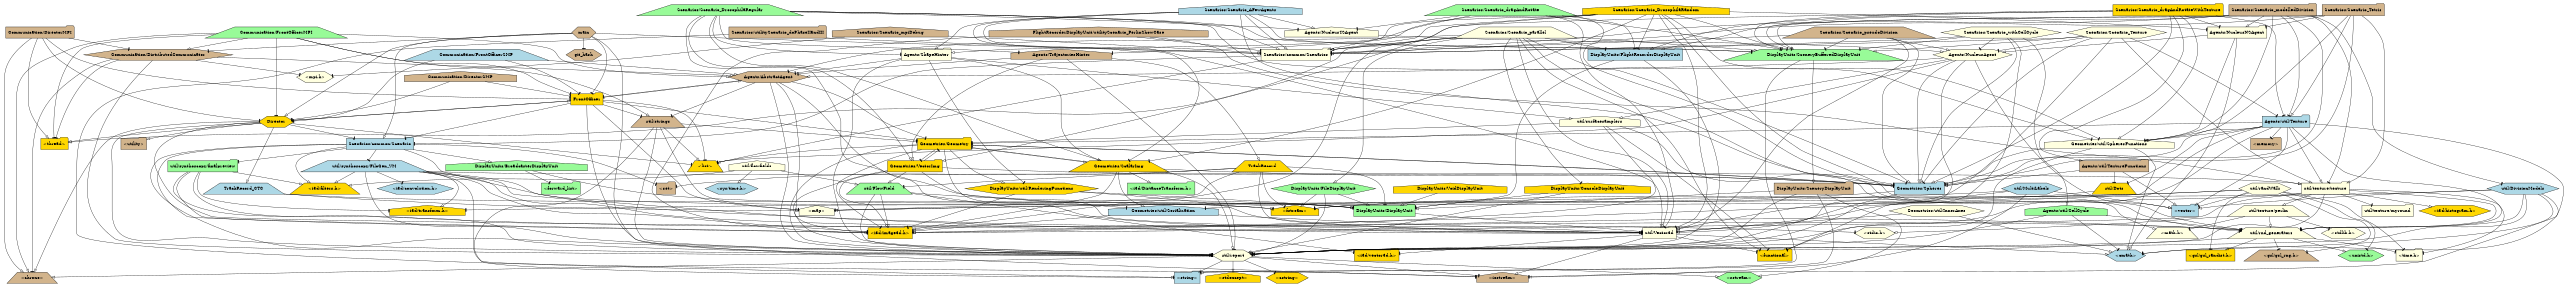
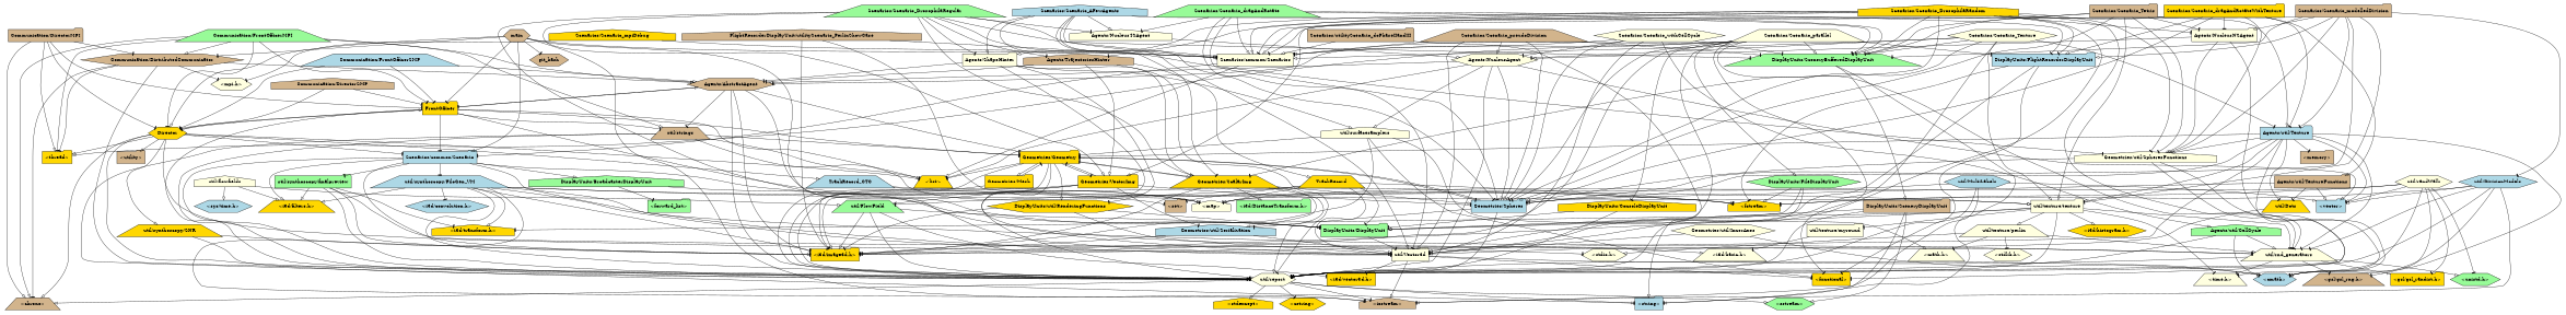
  digraph {
    node [fillcolor=lightyellow shape=folder style=filled]
    edge [arrowhead=tee]
    n1 [fillcolor=tan label=main shape=hexagon]
    n2 [fillcolor=tan label="<iostream>" shape=house]
+   n3 [label="<i3d/basic.h>" shape=trapezium]
    n4 [fillcolor=tan label=git_hash shape=hexagon]
    n5 [fillcolor=tan label="Communication/DistributedCommunicator" shape=hexagon]
    n6 [fillcolor=lightblue label="Scenarios/common/Scenario"]
    n7 [label="Scenarios/common/Scenarios"]
    n8 [fillcolor=gold label=Director shape=hexagon]
    n9 [fillcolor=gold label=FrontOfficer]
    n10 [fillcolor=tan label="<chrono>" shape=trapezium]
    n11 [fillcolor=gold label="<thread>"]
    n12 [label="util/report" shape=hexagon]
    n13 [fillcolor=tan label="Agents/AbstractAgent" shape=hexagon]
    n14 [label="<mpi.h>" shape=hexagon]
    n15 [label="util/Vector3d"]
    n16 [fillcolor=gold label="<i3d/image3d.h>"]
    n17 [fillcolor=palegreen label="util/synthoscopy/finalpreview"]
    n18 [fillcolor=lightblue label="util/synthoscopy/FiloGen_VM" shape=trapezium]
    n19 [fillcolor=gold label="<i3d/filters.h>" shape=trapezium]
    n20 [fillcolor=palegreen label="DisplayUnits/BroadcasterDisplayUnit" shape=house]
    n21 [fillcolor=tan label="<set>"]
    n22 [fillcolor=gold label="<list>" shape=trapezium]
+   n23 [fillcolor=gold label="util/synthoscopy/SNR" shape=trapezium]
    n24 [fillcolor=tan label="<utility>"]
    n25 [fillcolor=lightblue label=TrackRecord_CTC shape=trapezium]
    n26 [label="<map>" shape=house]
    n27 [fillcolor=gold label="Geometries/Geometry"]
    n28 [fillcolor=tan label="util/strings" shape=trapezium]
    n29 [fillcolor=palegreen label="<sstream>" shape=hexagon]
    n30 [fillcolor=gold label="<stdexcept>" shape=house]
    n31 [fillcolor=gold label="<cstring>" shape=hexagon]
    n32 [fillcolor=lightblue label="<string>"]
    n33 [fillcolor=palegreen label="DisplayUnits/DisplayUnit"]
    n34 [fillcolor=gold label="<functional>"]
    n35 [fillcolor=lightblue label="<cmath>" shape=hexagon]
    n36 [fillcolor=gold label="<i3d/vector3d.h>"]
    n37 [fillcolor=gold label="<i3d/transform.h>" shape=house]
    n38 [label="util/rnd_generators" shape=trapezium]
    n39 [label="util/texture/texture"]
    n40 [label="<stdio.h>" shape=hexagon]
    n41 [fillcolor=gold label="<fstream>" shape=house]
    n42 [fillcolor=lightblue label="<i3d/convolution.h>" shape=hexagon]
    n43 [fillcolor=palegreen label="<forward_list>"]
    n44 [fillcolor=lightblue label="Geometries/Spheres"]
    n45 [fillcolor=gold label="Geometries/VectorImg"]
    n46 [fillcolor=gold label="Geometries/ScalarImg" shape=trapezium]
    n47 [fillcolor=gold label="DisplayUnits/util/RenderingFunctions" shape=hexagon]
+   n48 [fillcolor=gold label="Geometries/Mesh"]
    n49 [fillcolor=tan label="FlightRecorderDisplayUnit/utilityScenario_PerlinShowCase" shape=house]
    n50 [label="util/texture/myround"]
-   n51 [label="<time.h>"]
+   n51 [label="<time.h>" shape=trapezium]
    n52 [fillcolor=gold label="<i3d/histogram.h>" shape=hexagon]
    n53 [label="util/texture/perlin" shape=trapezium]
    n54 [fillcolor=tan label="<gsl/gsl_rng.h>" shape=trapezium]
    n55 [fillcolor=gold label="<gsl/gsl_randist.h>"]
    n56 [fillcolor=palegreen label="<unistd.h>" shape=hexagon]
    n57 [label="<math.h>" shape=trapezium]
    n58 [label="<stdlib.h>" shape=hexagon]
    n59 [fillcolor=tan label="Agents/util/TextureFunctions"]
    n60 [fillcolor=gold label="util/Dots" shape=trapezium]
    n61 [fillcolor=lightblue label="<vector>"]
    n62 [fillcolor=lightblue label="Geometries/util/Serialization" shape=house]
    n63 [fillcolor=tan label="Agents/TrajectoriesHinter" shape=house]
    n64 [fillcolor=gold label=TrackRecord shape=trapezium]
    n65 [fillcolor=palegreen label="util/FlowField" shape=trapezium]
    n66 [fillcolor=lightblue label="Communication/FrontOfficerSMP" shape=trapezium]
    n67 [fillcolor=lightblue label="Scenarios/Scenario_AFewAgents" shape=house]
    n68 [fillcolor=palegreen label="DisplayUnits/SceneryBufferedDisplayUnit" shape=trapezium]
    n69 [label="Agents/Nucleus4SAgent" shape=house]
    n70 [label="Agents/ShapeHinter"]
    n71 [fillcolor=tan label="DisplayUnits/SceneryDisplayUnit"]
    n72 [fillcolor=palegreen label="<i3d/DistanceTransform.h>"]
    n73 [label="Agents/NucleusAgent" shape=hexagon]
    n74 [label="util/surfacesamplers" shape=house]
    n75 [label="Scenarios/Scenario_parallel" shape=trapezium]
    n76 [fillcolor=gold label="DisplayUnits/ConsoleDisplayUnit" shape=house]
    n77 [fillcolor=palegreen label="DisplayUnits/FileDisplayUnit" shape=hexagon]
    n78 [fillcolor=lightblue label="DisplayUnits/FlightRecorderDisplayUnit"]
    n79 [label="Geometries/util/SpheresFunctions" shape=house]
    n80 [fillcolor=palegreen label="Agents/util/CellCycle" shape=house]
    n81 [fillcolor=tan label="Scenarios/utilityScenario_doPhaseIIandIII"]
    n82 [fillcolor=tan label="Scenarios/Scenario_modelledDivision"]
    n83 [label="Agents/NucleusNSAgent"]
    n84 [fillcolor=lightblue label="Agents/util/Texture"]
    n85 [fillcolor=lightblue label="util/DivisionModels" shape=hexagon]
    n86 [fillcolor=tan label="<memory>"]
    n87 [label="util/randWalk" shape=hexagon]
    n88 [label="util/flowfields" shape=house]
    n89 [fillcolor=lightblue label="<sys/time.h>" shape=hexagon]
    n90 [label="Scenarios/Scenario_withCellCycle" shape=hexagon]
-   n91 [fillcolor=gold label="DisplayUnits/VoidDisplayUnit" shape=house]
    n92 [fillcolor=palegreen label="Scenarios/Scenario_DrosophilaRegular" shape=trapezium]
-   n93 [fillcolor=tan label="Scenarios/Scenario_mpiDebug" shape=house]
+   n93 [fillcolor=gold label="Scenarios/Scenario_mpiDebug" shape=house]
    n94 [fillcolor=tan label="Communication/DirectorSMP" shape=house]
    n95 [fillcolor=palegreen label="Scenarios/Scenario_dragAndRotate" shape=trapezium]
    n96 [fillcolor=palegreen label="Communication/FrontOfficerMPI" shape=trapezium]
    n97 [fillcolor=gold label="Scenarios/Scenario_DrosophilaRandom" shape=house]
    n98 [label="Scenarios/Scenario_Texture" shape=hexagon]
    n99 [label="Geometries/util/InnerAxes" shape=hexagon]
    n100 [fillcolor=gold label="Scenarios/Scenario_dragAndRotateWithTexture"]
    n101 [fillcolor=lightblue label="util/MultiLabels" shape=hexagon]
    n102 [fillcolor=tan label="Scenarios/Scenario_Tetris"]
    n103 [fillcolor=tan label="Communication/DirectorMPI"]
    n104 [fillcolor=tan label="Scenarios/Scenario_pseudoDivision" shape=trapezium]
    n1 -> n2
+   n1 -> n3 [arrowhead=onormal]
    n1 -> n4
    n1 -> n5
    n1 -> n6 [arrowhead=onormal]
    n1 -> n7
    n1 -> n8 [arrowhead=onormal]
    n1 -> n9
    n5 -> n10
    n5 -> n11
    n5 -> n12 [arrowhead=onormal]
    n5 -> n13 [arrowhead=onormal]
    n5 -> n14
    n6 -> n12
    n6 -> n15
    n6 -> n16
    n6 -> n17
    n6 -> n18
    n6 -> n19 [arrowhead=onormal]
    n6 -> n20 [arrowhead=onormal]
    n6 -> n21
    n7 -> n6
    n7 -> n22 [arrowhead=onormal]
    n8 -> n6
    n8 -> n9 [arrowhead=onormal]
    n8 -> n10 [arrowhead=onormal]
    n8 -> n11 [arrowhead=onormal]
    n8 -> n12
    n8 -> n15
    n8 -> n22
+   n8 -> n23 [arrowhead=onormal]
    n8 -> n24 [arrowhead=onormal]
    n8 -> n25 [arrowhead=onormal]
    n9 -> n6
    n9 -> n8
    n9 -> n12
    n9 -> n13 [arrowhead=onormal]
    n9 -> n22
    n9 -> n26 [arrowhead=onormal]
    n9 -> n27
    n9 -> n28
    n12 -> n2
    n12 -> n10 [arrowhead=onormal]
    n12 -> n29 [arrowhead=onormal]
    n12 -> n30 [arrowhead=onormal]
    n12 -> n31
    n12 -> n32 [arrowhead=onormal]
    n13 -> n9
    n13 -> n12 [arrowhead=onormal]
    n13 -> n16
    n13 -> n27
    n13 -> n28
    n13 -> n33
    n15 -> n2 [arrowhead=onormal]
    n15 -> n34
    n15 -> n35 [arrowhead=onormal]
    n15 -> n36
    n17 -> n12
    n17 -> n16 [arrowhead=onormal]
    n17 -> n19 [arrowhead=onormal]
    n17 -> n37
    n17 -> n38
    n18 -> n2
    n18 -> n12
    n18 -> n16
    n18 -> n19 [arrowhead=onormal]
    n18 -> n37 [arrowhead=onormal]
    n18 -> n38
    n18 -> n39 [arrowhead=onormal]
    n18 -> n40
    n18 -> n41 [arrowhead=onormal]
    n18 -> n42
    n20 -> n33
    n20 -> n43
+   n23 -> n12 [arrowhead=onormal]
+   n23 -> n16
    n25 -> n26 [arrowhead=onormal]
    n25 -> n41
    n27 -> n12 [arrowhead=onormal]
    n27 -> n15 [arrowhead=onormal]
    n27 -> n16
    n27 -> n22
    n27 -> n44
    n27 -> n45
    n27 -> n46 [arrowhead=onormal]
    n27 -> n47 [arrowhead=onormal]
+   n27 -> n48 [arrowhead=onormal]
    n28 -> n12 [arrowhead=onormal]
    n28 -> n22 [arrowhead=onormal]
    n28 -> n26
    n28 -> n27
    n28 -> n32
    n33 -> n15
    n38 -> n12 [arrowhead=onormal]
    n38 -> n51
    n38 -> n54
    n38 -> n55 [arrowhead=onormal]
    n38 -> n56 [arrowhead=onormal]
    n39 -> n12
    n39 -> n16 [arrowhead=onormal]
    n39 -> n37
    n39 -> n38
    n39 -> n50
    n39 -> n51
    n39 -> n52 [arrowhead=onormal]
    n39 -> n53 [arrowhead=onormal]
    n44 -> n12
    n44 -> n27
    n44 -> n62
    n45 -> n12
    n45 -> n16 [arrowhead=onormal]
    n45 -> n27
    n45 -> n44
    n45 -> n62
    n45 -> n65 [arrowhead=onormal]
    n46 -> n12 [arrowhead=onormal]
    n46 -> n16 [arrowhead=onormal]
    n46 -> n27
    n46 -> n44 [arrowhead=onormal]
    n46 -> n62 [arrowhead=onormal]
    n46 -> n72 [arrowhead=onormal]
    n47 -> n15
    n47 -> n16
    n47 -> n33 [arrowhead=onormal]
+   n48 -> n12 [arrowhead=onormal]
+   n48 -> n27
    n49 -> n7
    n49 -> n16
    n49 -> n39 [arrowhead=onormal]
+   n50 -> n3
    n53 -> n38 [arrowhead=onormal]
    n53 -> n40 [arrowhead=onormal]
    n53 -> n57
    n53 -> n58
    n59 -> n44 [arrowhead=onormal]
    n59 -> n60
    n59 -> n61 [arrowhead=onormal]
    n60 -> n15 [arrowhead=onormal]
    n62 -> n15 [arrowhead=onormal]
    n62 -> n16
    n63 -> n12
    n63 -> n13
    n63 -> n45 [arrowhead=onormal]
    n63 -> n64 [arrowhead=onormal]
    n64 -> n15 [arrowhead=onormal]
    n64 -> n21
    n64 -> n26 [arrowhead=onormal]
    n64 -> n33
    n64 -> n41
    n64 -> n65
    n65 -> n12 [arrowhead=onormal]
    n65 -> n16 [arrowhead=onormal]
    n65 -> n33 [arrowhead=onormal]
    n65 -> n36
    n66 -> n8
    n66 -> n9
    n66 -> n13 [arrowhead=onormal]
    n67 -> n7 [arrowhead=onormal]
    n67 -> n15 [arrowhead=onormal]
    n67 -> n44
    n67 -> n46
    n67 -> n68
    n67 -> n69 [arrowhead=onormal]
    n67 -> n70 [arrowhead=onormal]
    n68 -> n32 [arrowhead=onormal]
    n68 -> n71 [arrowhead=onormal]
    n69 -> n73 [arrowhead=onormal]
    n70 -> n12 [arrowhead=onormal]
    n70 -> n13
    n70 -> n46 [arrowhead=onormal]
    n70 -> n47
    n70 -> n74 [arrowhead=onormal]
    n71 -> n12
    n71 -> n29 [arrowhead=onormal]
    n71 -> n32
    n71 -> n33 [arrowhead=onormal]
    n73 -> n12
    n73 -> n13 [arrowhead=onormal]
    n73 -> n22
    n73 -> n44 [arrowhead=onormal]
    n73 -> n61 [arrowhead=onormal]
    n73 -> n74 [arrowhead=onormal]
    n74 -> n16 [arrowhead=onormal]
    n74 -> n27
    n74 -> n34
    n74 -> n57 [arrowhead=onormal]
    n75 -> n7 [arrowhead=onormal]
    n75 -> n11 [arrowhead=onormal]
    n75 -> n13
    n75 -> n15 [arrowhead=onormal]
    n75 -> n16 [arrowhead=onormal]
    n75 -> n34
    n75 -> n38
    n75 -> n44
    n75 -> n68 [arrowhead=onormal]
    n75 -> n76
    n75 -> n77 [arrowhead=onormal]
    n75 -> n78
    n76 -> n12 [arrowhead=onormal]
    n76 -> n33
    n77 -> n12
    n77 -> n33 [arrowhead=onormal]
    n77 -> n41 [arrowhead=onormal]
    n78 -> n12 [arrowhead=onormal]
-   n78 -> n33
+   n78 -> n33 [arrowhead=onormal]
+   n78 -> n41
    n79 -> n34
    n79 -> n35 [arrowhead=onormal]
    n79 -> n44 [arrowhead=onormal]
    n80 -> n12 [arrowhead=onormal]
    n80 -> n35
    n80 -> n38 [arrowhead=onormal]
    n81 -> n7 [arrowhead=onormal]
    n81 -> n32 [arrowhead=onormal]
    n82 -> n7
    n82 -> n39
    n82 -> n44 [arrowhead=onormal]
    n82 -> n68
    n82 -> n78 [arrowhead=onormal]
    n82 -> n79 [arrowhead=onormal]
    n82 -> n83 [arrowhead=onormal]
    n82 -> n84
    n82 -> n85
    n83 -> n35 [arrowhead=onormal]
    n83 -> n73 [arrowhead=onormal]
    n83 -> n79 [arrowhead=onormal]
    n84 -> n12 [arrowhead=onormal]
    n84 -> n16
    n84 -> n27
    n84 -> n35
    n84 -> n38
    n84 -> n39 [arrowhead=onormal]
    n84 -> n44
    n84 -> n60
    n84 -> n61 [arrowhead=onormal]
    n84 -> n79 [arrowhead=onormal]
    n84 -> n86
    n85 -> n2
    n85 -> n12 [arrowhead=onormal]
    n85 -> n35
    n85 -> n38
    n85 -> n41
    n85 -> n61 [arrowhead=onormal]
    n87 -> n26 [arrowhead=onormal]
    n87 -> n41
    n87 -> n51
    n87 -> n54
    n87 -> n55
    n87 -> n56
    n87 -> n61
    n88 -> n19 [arrowhead=onormal]
    n88 -> n65 [arrowhead=onormal]
    n88 -> n89 [arrowhead=onormal]
    n90 -> n7
    n90 -> n15 [arrowhead=onormal]
    n90 -> n44 [arrowhead=onormal]
    n90 -> n68
    n90 -> n73
    n90 -> n80 [arrowhead=onormal]
-   n91 -> n33 [arrowhead=onormal]
    n92 -> n7 [arrowhead=onormal]
    n92 -> n15 [arrowhead=onormal]
    n92 -> n45 [arrowhead=onormal]
    n92 -> n46 [arrowhead=onormal]
    n92 -> n63
    n92 -> n68
    n92 -> n69
    n92 -> n70
    n92 -> n79
    n93 -> n7 [arrowhead=onormal]
    n93 -> n14
    n94 -> n8
    n94 -> n9
    n95 -> n7 [arrowhead=onormal]
    n95 -> n15
    n95 -> n44
    n95 -> n68
    n95 -> n69
    n95 -> n78
    n96 -> n5 [arrowhead=onormal]
    n96 -> n8
    n96 -> n9
    n96 -> n10 [arrowhead=onormal]
    n96 -> n11
    n96 -> n13 [arrowhead=onormal]
    n96 -> n28 [arrowhead=onormal]
    n97 -> n7 [arrowhead=onormal]
    n97 -> n15
    n97 -> n38
    n97 -> n45 [arrowhead=onormal]
    n97 -> n46
    n97 -> n63
    n97 -> n68
    n97 -> n70 [arrowhead=onormal]
    n97 -> n78
    n97 -> n79
    n97 -> n83
    n98 -> n7 [arrowhead=onormal]
    n98 -> n15 [arrowhead=onormal]
    n98 -> n39 [arrowhead=onormal]
    n98 -> n44
    n98 -> n68 [arrowhead=onormal]
    n98 -> n73
    n98 -> n84
    n99 -> n15
    n99 -> n35 [arrowhead=onormal]
    n100 -> n7 [arrowhead=onormal]
    n100 -> n44 [arrowhead=onormal]
    n100 -> n59 [arrowhead=onormal]
    n100 -> n68
    n100 -> n78 [arrowhead=onormal]
    n100 -> n79 [arrowhead=onormal]
    n100 -> n83
    n100 -> n84
    n101 -> n2 [arrowhead=onormal]
    n101 -> n26
    n101 -> n34
    n101 -> n61 [arrowhead=onormal]
    n102 -> n7
    n102 -> n39 [arrowhead=onormal]
    n102 -> n44 [arrowhead=onormal]
    n102 -> n68 [arrowhead=onormal]
    n102 -> n79
    n102 -> n83
    n102 -> n84 [arrowhead=onormal]
    n103 -> n5
    n103 -> n8
    n103 -> n9
    n103 -> n10 [arrowhead=onormal]
    n103 -> n11 [arrowhead=onormal]
    n104 -> n7
    n104 -> n15 [arrowhead=onormal]
    n104 -> n44 [arrowhead=onormal]
    n104 -> n68
    n104 -> n73 [arrowhead=onormal]
  }
